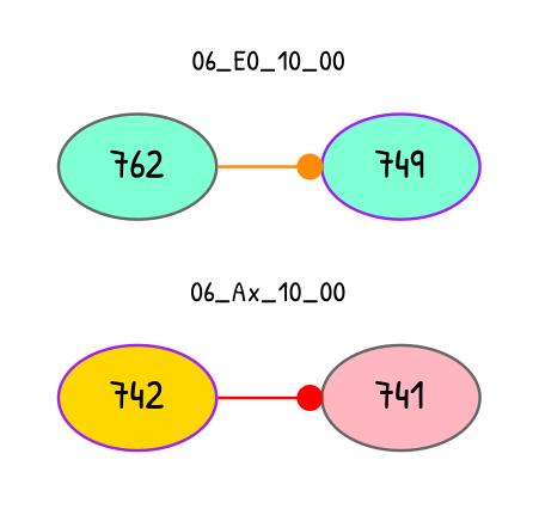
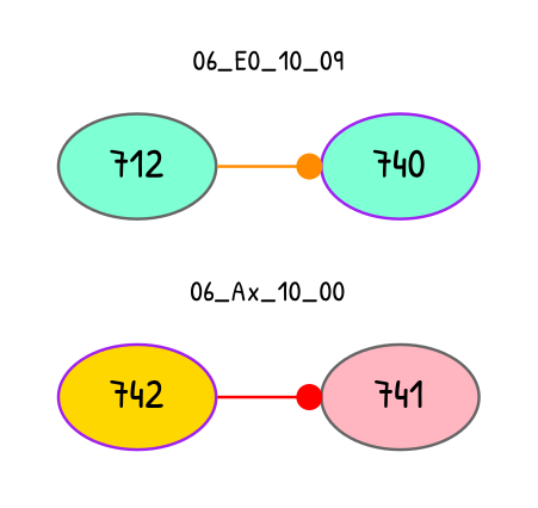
  digraph {
    fontname="Patrick Hand"
    rankdir=LR
    node [color=purple fillcolor=aquamarine fontname="Patrick Hand" style=filled]
    edge [arrowhead=dot fontname="Patrick Hand"]
    n1 [fillcolor=gold label=742]
    n2 [color=gray40 fillcolor=lightpink label=741]
-   n3 [color=gray40 label=762]
-   n4 [label=749]
+   n3 [color=gray40 label=712]
+   n4 [label=740]
    subgraph cluster_1 {
      color=white
      fontsize=10
      label="06_Ax_10_00"
      n1
      n2
    }
    subgraph cluster_2 {
      color=white
      fontsize=10
-     label="06_E0_10_00"
+     label="06_E0_10_09"
      n3
      n4
    }
    n1 -> n2 [color=red]
    n3 -> n4 [color=darkorange]
  }
